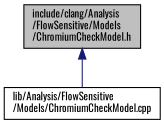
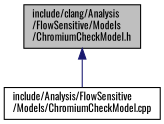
  digraph {
    fontname=Oswald
    node [color=black fontname=Oswald fontsize=10 shape=record]
    n1 [fillcolor=grey75 fontcolor=black height=0.2 label="include/clang/Analysis\l/FlowSensitive/Models\l/ChromiumCheckModel.h" style=filled width=0.4]
-   n2 [height=0.2 label="lib/Analysis/FlowSensitive\l/Models/ChromiumCheckModel.cpp" width=0.4]
+   n2 [height=0.2 label="include/Analysis/FlowSensitive\l/Models/ChromiumCheckModel.cpp" width=0.4]
    n1 -> n2 [color=midnightblue dir=back fontname=Oswald fontsize=10 labelfontname=Helvetica labelfontsize=10 style=solid]
  }
